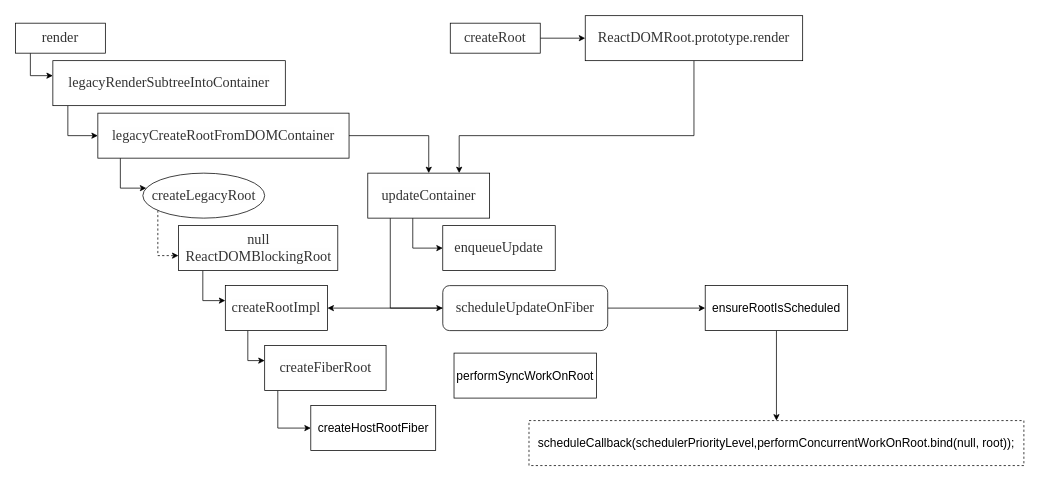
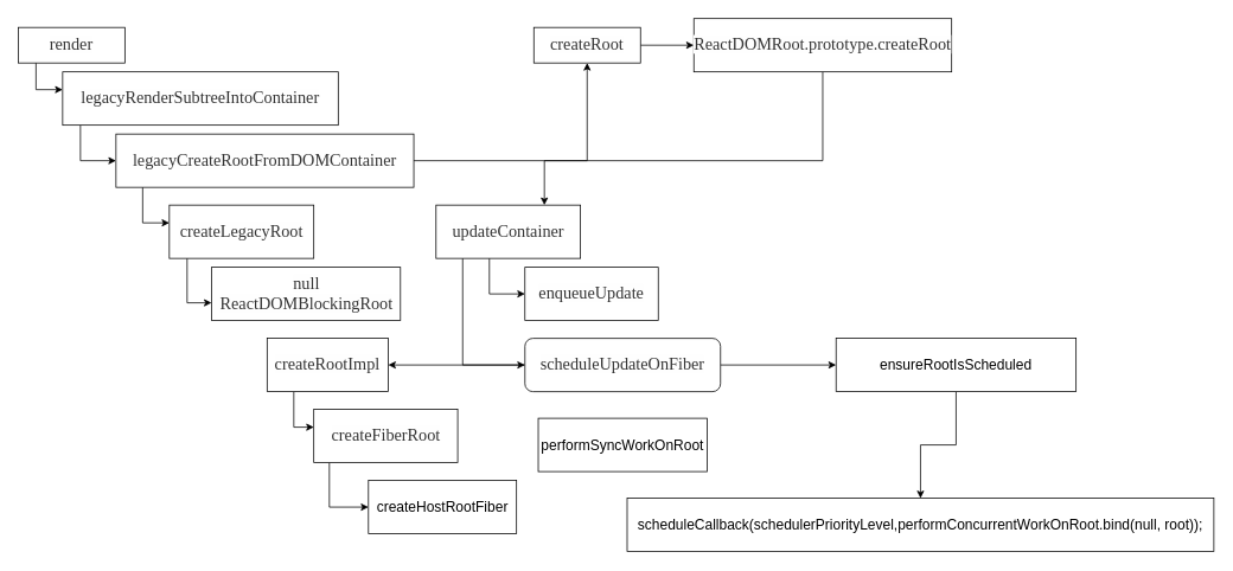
  <mxCell id="0" />
  <mxCell id="1" parent="0" />
  <mxCell id="2" value="" style="edgeStyle=orthogonalEdgeStyle;rounded=0;orthogonalLoop=1;jettySize=auto;html=1;" parent="1" source="3" target="5" edge="1"><mxGeometry relative="1" as="geometry"><Array as="points"><mxPoint x="40" y="100" /></Array></mxGeometry></mxCell>
  <mxCell id="3" value="&lt;span style=&quot;color: rgb(51 , 51 , 51) ; font-family: &amp;#34;vollkorn&amp;#34; , &amp;#34;palatino&amp;#34; , &amp;#34;times&amp;#34; ; font-size: 19px ; text-align: justify ; background-color: rgb(254 , 254 , 254)&quot;&gt;render&lt;/span&gt;" style="rounded=0;whiteSpace=wrap;html=1;" parent="1" vertex="1"><mxGeometry x="20" y="30" width="120" height="40" as="geometry" /></mxCell>
  <mxCell id="4" value="" style="edgeStyle=orthogonalEdgeStyle;rounded=0;orthogonalLoop=1;jettySize=auto;html=1;" parent="1" source="5" target="8" edge="1"><mxGeometry relative="1" as="geometry"><Array as="points"><mxPoint x="90" y="180" /><mxPoint x="333" y="180" /></Array></mxGeometry></mxCell>
  <mxCell id="5" value="&lt;span style=&quot;color: rgb(51 , 51 , 51) ; font-family: &amp;#34;vollkorn&amp;#34; , &amp;#34;palatino&amp;#34; , &amp;#34;times&amp;#34; ; font-size: 19px ; text-align: justify ; background-color: rgb(254 , 254 , 254)&quot;&gt;legacyRenderSubtreeIntoContainer&lt;/span&gt;" style="whiteSpace=wrap;html=1;rounded=0;" parent="1" vertex="1"><mxGeometry x="70" y="80" width="310" height="60" as="geometry" /></mxCell>
  <mxCell id="6" value="" style="edgeStyle=orthogonalEdgeStyle;rounded=0;orthogonalLoop=1;jettySize=auto;html=1;" parent="1" source="8" target="10" edge="1"><mxGeometry relative="1" as="geometry"><Array as="points"><mxPoint x="160" y="250" /><mxPoint x="319" y="250" /></Array></mxGeometry></mxCell>
- <mxCell id="7" value="" style="edgeStyle=orthogonalEdgeStyle;rounded=0;orthogonalLoop=1;jettySize=auto;html=1;" parent="1" source="8" target="19" edge="1"><mxGeometry relative="1" as="geometry" /></mxCell>
+ <mxCell id="7" value="" style="edgeStyle=orthogonalEdgeStyle;rounded=0;orthogonalLoop=1;jettySize=auto;html=1;" parent="1" source="8" target="22" edge="1"><mxGeometry relative="1" as="geometry" /></mxCell>
  <mxCell id="8" value="&lt;span style=&quot;color: rgb(51 , 51 , 51) ; font-family: &amp;#34;vollkorn&amp;#34; , &amp;#34;palatino&amp;#34; , &amp;#34;times&amp;#34; ; font-size: 19px ; text-align: justify ; background-color: rgb(254 , 254 , 254)&quot;&gt;legacyCreateRootFromDOMContainer&lt;/span&gt;" style="whiteSpace=wrap;html=1;rounded=0;" parent="1" vertex="1"><mxGeometry x="130" y="150" width="335" height="60" as="geometry" /></mxCell>
- <mxCell id="9" value="" style="edgeStyle=orthogonalEdgeStyle;rounded=0;orthogonalLoop=1;jettySize=auto;html=1;dashed=1;" parent="1" source="10" target="12" edge="1"><mxGeometry relative="1" as="geometry"><Array as="points"><mxPoint x="210" y="340" /></Array></mxGeometry></mxCell>
- <mxCell id="10" value="&lt;span style=&quot;color: rgb(51 , 51 , 51) ; font-family: &amp;#34;vollkorn&amp;#34; , &amp;#34;palatino&amp;#34; , &amp;#34;times&amp;#34; ; font-size: 19px ; text-align: justify ; background-color: rgb(254 , 254 , 254)&quot;&gt;createLegacyRoot&lt;/span&gt;" style="ellipse;whiteSpace=wrap;html=1;" parent="1" vertex="1"><mxGeometry x="190" y="230" width="162.5" height="60" as="geometry" /></mxCell>
- <mxCell id="11" value="" style="edgeStyle=orthogonalEdgeStyle;rounded=0;orthogonalLoop=1;jettySize=auto;html=1;" parent="1" source="12" target="14" edge="1"><mxGeometry relative="1" as="geometry"><Array as="points"><mxPoint x="270" y="400" /><mxPoint x="352" y="400" /></Array></mxGeometry></mxCell>
+ <mxCell id="9" value="" style="edgeStyle=orthogonalEdgeStyle;rounded=0;orthogonalLoop=1;jettySize=auto;html=1;" parent="1" source="10" target="12" edge="1"><mxGeometry relative="1" as="geometry"><Array as="points"><mxPoint x="210" y="340" /></Array></mxGeometry></mxCell>
+ <mxCell id="10" value="&lt;span style=&quot;color: rgb(51 , 51 , 51) ; font-family: &amp;#34;vollkorn&amp;#34; , &amp;#34;palatino&amp;#34; , &amp;#34;times&amp;#34; ; font-size: 19px ; text-align: justify ; background-color: rgb(254 , 254 , 254)&quot;&gt;createLegacyRoot&lt;/span&gt;" style="whiteSpace=wrap;html=1;rounded=0;" parent="1" vertex="1"><mxGeometry x="190" y="230" width="162.5" height="60" as="geometry" /></mxCell>
  <mxCell id="12" value="&lt;span style=&quot;color: rgb(51 , 51 , 51) ; font-family: &amp;#34;vollkorn&amp;#34; , &amp;#34;palatino&amp;#34; , &amp;#34;times&amp;#34; ; font-size: 19px ; text-align: justify ; background-color: rgb(254 , 254 , 254)&quot;&gt;null ReactDOMBlockingRoot&lt;/span&gt;" style="whiteSpace=wrap;html=1;rounded=0;" parent="1" vertex="1"><mxGeometry x="237.5" y="300" width="212.5" height="60" as="geometry" /></mxCell>
  <mxCell id="13" value="" style="edgeStyle=orthogonalEdgeStyle;rounded=0;orthogonalLoop=1;jettySize=auto;html=1;" parent="1" source="14" target="16" edge="1"><mxGeometry relative="1" as="geometry"><Array as="points"><mxPoint x="330" y="480" /><mxPoint x="389" y="480" /></Array></mxGeometry></mxCell>
  <mxCell id="14" value="&lt;span style=&quot;color: rgb(51, 51, 51); font-family: vollkorn, palatino, times; font-size: 19px; font-style: normal; font-weight: normal; letter-spacing: normal; text-align: justify; text-indent: 0px; text-transform: none; word-spacing: 0px; background-color: rgb(254, 254, 254); text-decoration: none; display: inline; float: none;&quot;&gt;createRootImpl&lt;/span&gt;" style="whiteSpace=wrap;html=1;rounded=0;" parent="1" vertex="1"><mxGeometry x="300" y="380" width="136.25" height="60" as="geometry" /></mxCell>
  <mxCell id="15" value="" style="edgeStyle=orthogonalEdgeStyle;rounded=0;orthogonalLoop=1;jettySize=auto;html=1;" edge="1" parent="1" source="16" target="32"><mxGeometry relative="1" as="geometry"><Array as="points"><mxPoint x="370" y="570" /></Array></mxGeometry></mxCell>
  <mxCell id="16" value="&lt;span style=&quot;color: rgb(51 , 51 , 51) ; font-family: &amp;#34;vollkorn&amp;#34; , &amp;#34;palatino&amp;#34; , &amp;#34;times&amp;#34; ; font-size: 19px ; text-align: justify ; background-color: rgb(254 , 254 , 254)&quot;&gt;createFiberRoot&lt;/span&gt;" style="whiteSpace=wrap;html=1;rounded=0;" parent="1" vertex="1"><mxGeometry x="352.5" y="460" width="161.88" height="60" as="geometry" /></mxCell>
  <mxCell id="17" value="" style="edgeStyle=orthogonalEdgeStyle;rounded=0;orthogonalLoop=1;jettySize=auto;html=1;" parent="1" source="19" target="20" edge="1"><mxGeometry relative="1" as="geometry"><Array as="points"><mxPoint x="550" y="330" /></Array></mxGeometry></mxCell>
  <mxCell id="18" value="" style="edgeStyle=orthogonalEdgeStyle;rounded=0;orthogonalLoop=1;jettySize=auto;html=1;" parent="1" source="19" target="25" edge="1"><mxGeometry relative="1" as="geometry"><Array as="points"><mxPoint x="520" y="410" /></Array></mxGeometry></mxCell>
  <mxCell id="19" value="&lt;span style=&quot;color: rgb(51, 51, 51); font-family: vollkorn, palatino, times; font-size: 19px; font-style: normal; font-weight: normal; letter-spacing: normal; text-align: justify; text-indent: 0px; text-transform: none; word-spacing: 0px; background-color: rgb(254, 254, 254); text-decoration: none; display: inline; float: none;&quot;&gt;updateContainer&lt;/span&gt;" style="whiteSpace=wrap;html=1;rounded=0;" parent="1" vertex="1"><mxGeometry x="490" y="230" width="162.5" height="60" as="geometry" /></mxCell>
  <mxCell id="20" value="&lt;span style=&quot;color: rgb(51 , 51 , 51) ; font-family: &amp;#34;vollkorn&amp;#34; , &amp;#34;palatino&amp;#34; , &amp;#34;times&amp;#34; ; font-size: 19px ; text-align: justify ; background-color: rgb(254 , 254 , 254)&quot;&gt;enqueueUpdate&lt;/span&gt;" style="whiteSpace=wrap;html=1;rounded=0;" parent="1" vertex="1"><mxGeometry x="590" y="300" width="150" height="60" as="geometry" /></mxCell>
  <mxCell id="21" value="" style="edgeStyle=orthogonalEdgeStyle;rounded=0;orthogonalLoop=1;jettySize=auto;html=1;" parent="1" source="22" target="27" edge="1"><mxGeometry relative="1" as="geometry" /></mxCell>
  <mxCell id="22" value="&lt;span style=&quot;color: rgb(51 , 51 , 51) ; font-family: &amp;#34;vollkorn&amp;#34; , &amp;#34;palatino&amp;#34; , &amp;#34;times&amp;#34; ; font-size: 19px ; text-align: justify ; background-color: rgb(254 , 254 , 254)&quot;&gt;createRoot&lt;/span&gt;" style="rounded=0;whiteSpace=wrap;html=1;" parent="1" vertex="1"><mxGeometry x="600" y="30" width="120" height="40" as="geometry" /></mxCell>
  <mxCell id="23" value="" style="edgeStyle=orthogonalEdgeStyle;rounded=0;orthogonalLoop=1;jettySize=auto;html=1;" edge="1" parent="1" source="25" target="14"><mxGeometry relative="1" as="geometry" /></mxCell>
  <mxCell id="24" value="" style="edgeStyle=orthogonalEdgeStyle;rounded=0;orthogonalLoop=1;jettySize=auto;html=1;" edge="1" parent="1" source="25" target="30"><mxGeometry relative="1" as="geometry" /></mxCell>
  <mxCell id="25" value="&lt;span style=&quot;color: rgb(51 , 51 , 51) ; font-family: &amp;#34;vollkorn&amp;#34; , &amp;#34;palatino&amp;#34; , &amp;#34;times&amp;#34; ; font-size: 19px ; text-align: justify ; background-color: rgb(254 , 254 , 254)&quot;&gt;scheduleUpdateOnFiber&lt;/span&gt;" style="whiteSpace=wrap;html=1;rounded=1;" parent="1" vertex="1"><mxGeometry x="590" y="380" width="220" height="60" as="geometry" /></mxCell>
  <mxCell id="26" style="edgeStyle=orthogonalEdgeStyle;rounded=0;orthogonalLoop=1;jettySize=auto;html=1;exitX=0.5;exitY=1;exitDx=0;exitDy=0;entryX=0.75;entryY=0;entryDx=0;entryDy=0;" parent="1" source="27" target="19" edge="1"><mxGeometry relative="1" as="geometry"><Array as="points"><mxPoint x="925" y="180" /><mxPoint x="612" y="180" /></Array></mxGeometry></mxCell>
- <mxCell id="27" value="&lt;span style=&quot;color: rgb(51 , 51 , 51) ; font-family: &amp;#34;vollkorn&amp;#34; , &amp;#34;palatino&amp;#34; , &amp;#34;times&amp;#34; ; font-size: 19px ; text-align: justify ; background-color: rgb(254 , 254 , 254)&quot;&gt;ReactDOMRoot.prototype.render&lt;/span&gt;" style="whiteSpace=wrap;html=1;rounded=0;" parent="1" vertex="1"><mxGeometry x="780" y="20" width="290" height="60" as="geometry" /></mxCell>
+ <mxCell id="27" value="&lt;span style=&quot;color: rgb(51 , 51 , 51) ; font-family: &amp;#34;vollkorn&amp;#34; , &amp;#34;palatino&amp;#34; , &amp;#34;times&amp;#34; ; font-size: 19px ; text-align: justify ; background-color: rgb(254 , 254 , 254)&quot;&gt;ReactDOMRoot.prototype.createRoot&lt;/span&gt;" style="whiteSpace=wrap;html=1;rounded=0;" parent="1" vertex="1"><mxGeometry x="780" y="20" width="290" height="60" as="geometry" /></mxCell>
  <mxCell id="28" value="&lt;font style=&quot;font-size: 16px&quot;&gt;performSyncWorkOnRoot&lt;/font&gt;" style="whiteSpace=wrap;html=1;rounded=0;" vertex="1" parent="1"><mxGeometry x="605" y="470" width="190" height="60" as="geometry" /></mxCell>
  <mxCell id="29" value="" style="edgeStyle=orthogonalEdgeStyle;rounded=0;orthogonalLoop=1;jettySize=auto;html=1;" edge="1" parent="1" source="30" target="31"><mxGeometry relative="1" as="geometry" /></mxCell>
- <mxCell id="30" value="&lt;font style=&quot;font-size: 16px&quot;&gt;ensureRootIsScheduled&lt;/font&gt;" style="whiteSpace=wrap;html=1;rounded=0;" vertex="1" parent="1"><mxGeometry x="940" y="380" width="190" height="60" as="geometry" /></mxCell>
- <mxCell id="31" value="&lt;font style=&quot;font-size: 16px&quot;&gt;scheduleCallback(schedulerPriorityLevel,performConcurrentWorkOnRoot.bind(null, root));&lt;/font&gt;" style="whiteSpace=wrap;html=1;rounded=0;dashed=1;" vertex="1" parent="1"><mxGeometry x="705" y="560" width="660" height="60" as="geometry" /></mxCell>
+ <mxCell id="30" value="&lt;font style=&quot;font-size: 16px&quot;&gt;ensureRootIsScheduled&lt;/font&gt;" style="whiteSpace=wrap;html=1;rounded=0;" vertex="1" parent="1"><mxGeometry x="940" y="380" width="270" height="60" as="geometry" /></mxCell>
+ <mxCell id="31" value="&lt;font style=&quot;font-size: 16px&quot;&gt;scheduleCallback(schedulerPriorityLevel,performConcurrentWorkOnRoot.bind(null, root));&lt;/font&gt;" style="whiteSpace=wrap;html=1;rounded=0;" vertex="1" parent="1"><mxGeometry x="705" y="560" width="660" height="60" as="geometry" /></mxCell>
  <mxCell id="32" value="&lt;font style=&quot;font-size: 16px&quot;&gt;createHostRootFiber&lt;/font&gt;" style="whiteSpace=wrap;html=1;rounded=0;" vertex="1" parent="1"><mxGeometry x="414" y="540" width="166.56" height="60" as="geometry" /></mxCell>
